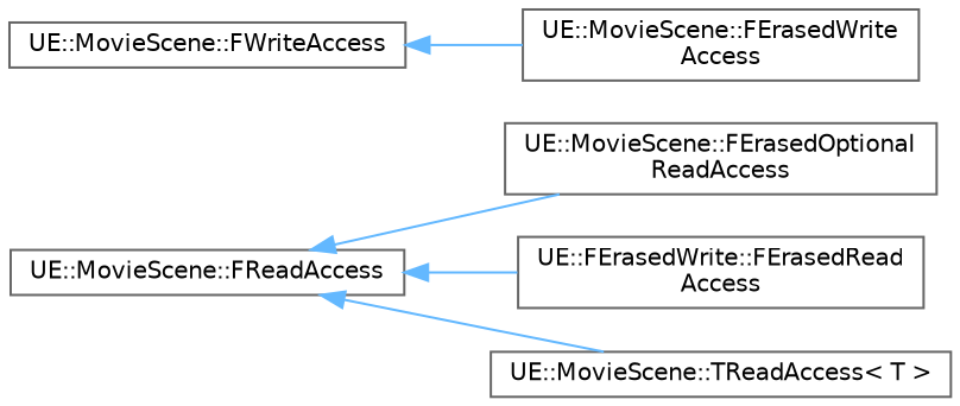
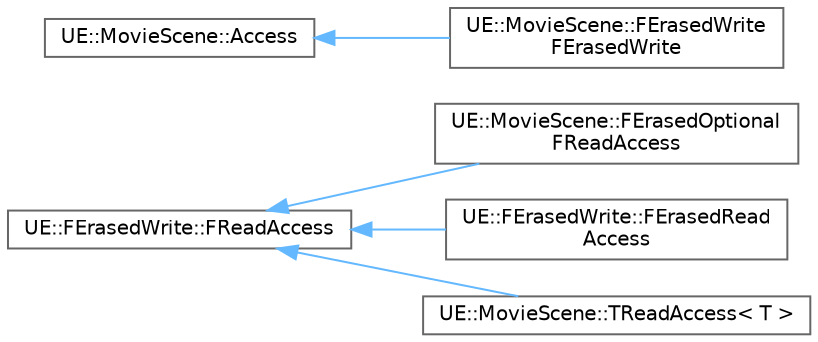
  digraph {
    fontname="DejaVu Sans"
    rankdir=LR
    node [color=grey40 fillcolor=white fontname="DejaVu Sans" fontsize=10 shape=box style=filled]
    edge [color=steelblue1 dir=back fontname="DejaVu Sans" fontsize=10 labelfontname=Helvetica labelfontsize=10 style=solid]
-   n1 [height=0.2 label="UE::MovieScene::FReadAccess" width=0.4]
-   n2 [height=0.2 label="UE::MovieScene::FErasedOptional\lReadAccess" width=0.4]
+   n1 [height=0.2 label="UE::FErasedWrite::FReadAccess" width=0.4]
+   n2 [height=0.2 label="UE::MovieScene::FErasedOptional\lFReadAccess" width=0.4]
    n3 [height=0.2 label="UE::FErasedWrite::FErasedRead\lAccess" width=0.4]
    n4 [height=0.2 label="UE::MovieScene::TReadAccess\< T \>" width=0.4]
-   n5 [height=0.2 label="UE::MovieScene::FWriteAccess" width=0.4]
-   n6 [height=0.2 label="UE::MovieScene::FErasedWrite\lAccess" width=0.4]
+   n5 [height=0.2 label="UE::MovieScene::Access" width=0.4]
+   n6 [height=0.2 label="UE::MovieScene::FErasedWrite\lFErasedWrite" width=0.4]
    n1 -> n2
    n1 -> n3
    n1 -> n4
    n5 -> n6
  }
